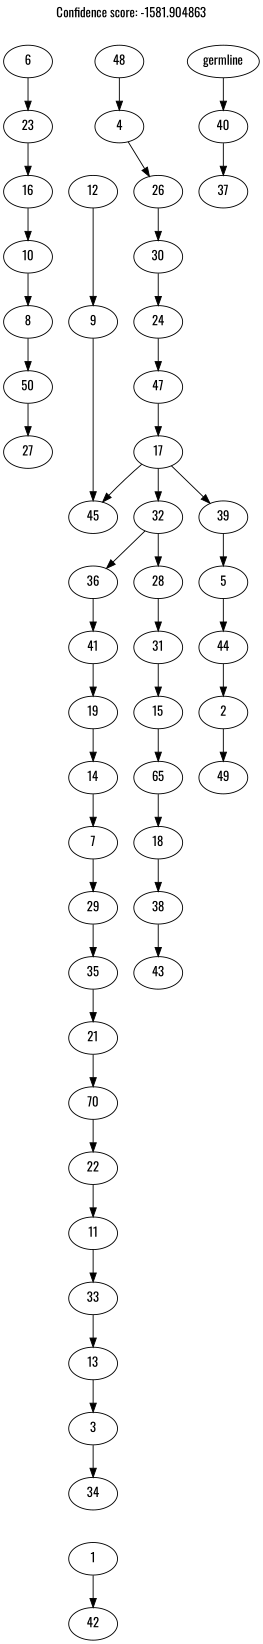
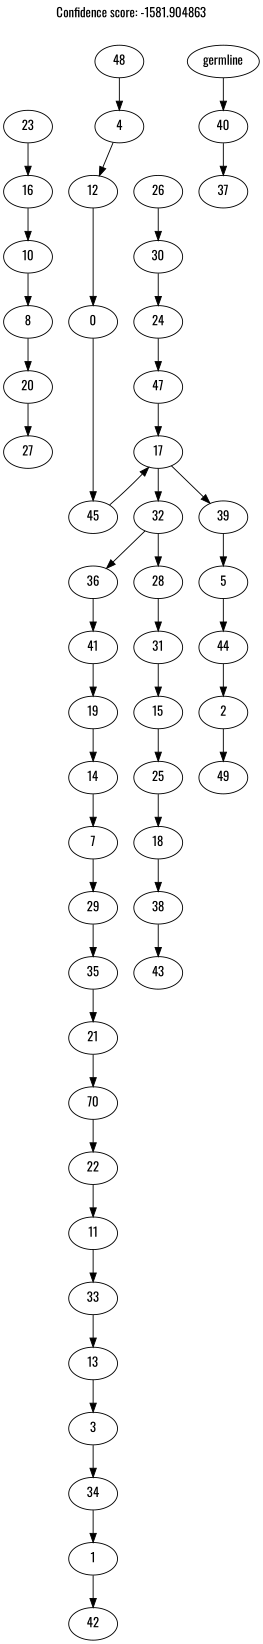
  digraph {
    fontname=Oswald
    label="Confidence score: -1581.904863"
    labelloc=t
    node [fontname=Oswald]
    edge [fontname=Oswald]
-   n1 [label=50]
+   n1 [label=20]
    n2 [label=27]
    n3 [label=8]
    n4 [label=10]
    n5 [label=16]
    n6 [label=23]
-   n7 [label=6]
    n8 [label=42]
    n9 [label=1]
    n10 [label=34]
    n11 [label=3]
    n12 [label=13]
    n13 [label=33]
    n14 [label=11]
    n15 [label=22]
    n16 [label=70]
    n17 [label=21]
    n18 [label=35]
    n19 [label=29]
    n20 [label=7]
    n21 [label=14]
    n22 [label=19]
    n23 [label=41]
    n24 [label=36]
    n25 [label=38]
    n26 [label=43]
    n27 [label=18]
-   n28 [label=65]
+   n28 [label=25]
    n29 [label=15]
    n30 [label=31]
    n31 [label=28]
    n32 [label=32]
    n33 [label=2]
    n34 [label=49]
    n35 [label=44]
    n36 [label=5]
    n37 [label=39]
    n38 [label=17]
    n39 [label=45]
-   n40 [label=9]
+   n40 [label=0]
    n41 [label=12]
    n42 [label=47]
    n43 [label=24]
    n44 [label=30]
    n45 [label=26]
    n46 [label=4]
    n47 [label=48]
    n48 [label=37]
    n49 [label=40]
    n50 [label=germline]
    n1 -> n2
    n3 -> n1
    n4 -> n3
    n5 -> n4
    n6 -> n5
-   n7 -> n6
    n9 -> n8
+   n10 -> n9
    n11 -> n10
    n12 -> n11
    n13 -> n12
    n14 -> n13
    n15 -> n14
    n16 -> n15
    n17 -> n16
    n18 -> n17
    n19 -> n18
    n20 -> n19
    n21 -> n20
    n22 -> n21
    n23 -> n22
    n24 -> n23
    n25 -> n26
    n27 -> n25
    n28 -> n27
    n29 -> n28
    n30 -> n29
    n31 -> n30
    n32 -> n24
    n32 -> n31
    n33 -> n34
    n35 -> n33
    n36 -> n35
    n37 -> n36
    n38 -> n32
    n38 -> n37
-   n38 -> n39
+   n39 -> n38
    n40 -> n39
    n41 -> n40
    n42 -> n38
    n43 -> n42
    n44 -> n43
    n45 -> n44
-   n46 -> n45
+   n46 -> n41
    n47 -> n46
    n49 -> n48
    n50 -> n49
  }
